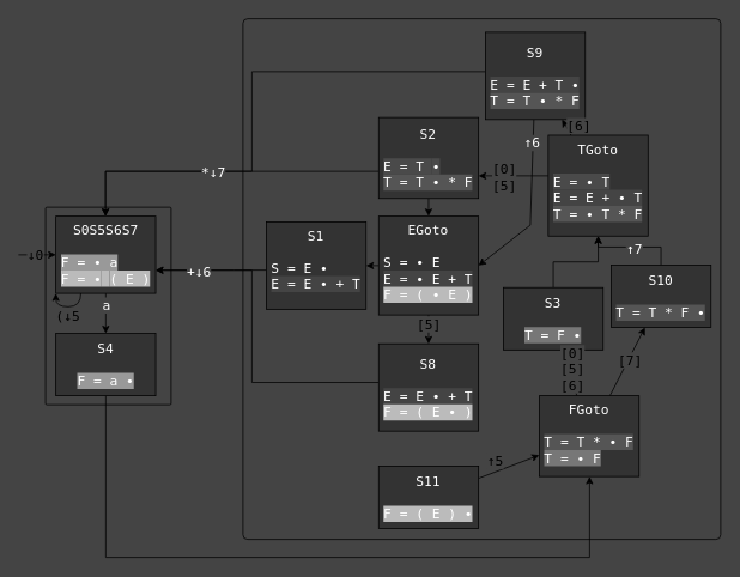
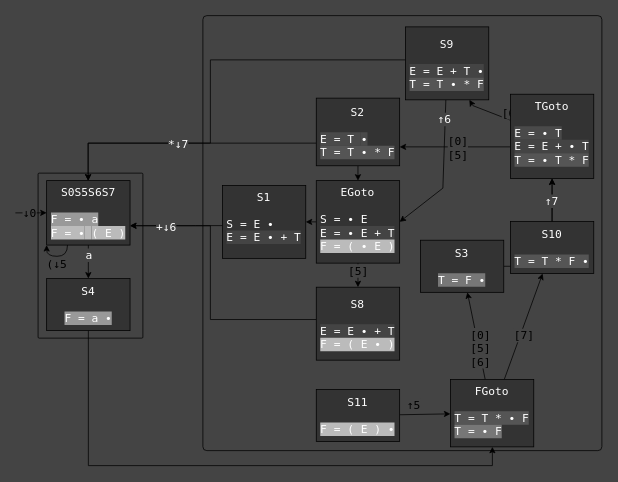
  <mxCell id="0" />
  <mxCell id="1" parent="0" />
  <mxCell id="2" value="&lt;div style=&quot;font-size: 15px;&quot;&gt;&lt;br&gt;&lt;/div&gt;" style="rounded=1;whiteSpace=wrap;html=1;fontFamily=monospace;spacingLeft=0;fontSize=15;fillColor=none;fontColor=#FFFFFF;arcSize=1;" vertex="1" parent="1"><mxGeometry x="50.28" y="230" width="139.72" height="220" as="geometry" /></mxCell>
  <mxCell id="3" value="&lt;div style=&quot;font-size: 15px;&quot;&gt;&lt;br&gt;&lt;/div&gt;" style="rounded=1;whiteSpace=wrap;html=1;fontFamily=monospace;spacingLeft=0;fontSize=15;fillColor=none;fontColor=#FFFFFF;arcSize=1;" parent="1" vertex="1"><mxGeometry x="270" y="20" width="532" height="580" as="geometry" /></mxCell>
  <mxCell id="4" style="rounded=0;orthogonalLoop=1;jettySize=auto;html=1;fontFamily=monospace;spacingLeft=0;fontSize=15;fontColor=#FFFFFF;edgeStyle=orthogonalEdgeStyle;entryX=1;entryY=0.701;entryDx=0;entryDy=0;entryPerimeter=0;" parent="1" target="9" edge="1"><mxGeometry relative="1" as="geometry"><mxPoint x="172.88" y="294.449" as="targetPoint" /><mxPoint x="421.194" y="425.191" as="sourcePoint" /><Array as="points"><mxPoint x="280" y="425" /><mxPoint x="280" y="300" /><mxPoint x="173" y="300" /></Array></mxGeometry></mxCell>
  <mxCell id="5" style="rounded=0;orthogonalLoop=1;jettySize=auto;html=1;exitX=0;exitY=0.5;exitDx=0;exitDy=0;startArrow=classic;startFill=1;endArrow=none;endFill=0;fontFamily=monospace;spacingLeft=0;fontSize=15;fontColor=#FFFFFF;" parent="1" source="9" edge="1"><mxGeometry relative="1" as="geometry"><mxPoint x="20" y="283" as="targetPoint" /></mxGeometry></mxCell>
  <mxCell id="6" value="↓0" style="edgeLabel;html=1;align=center;verticalAlign=middle;resizable=0;points=[];fontFamily=monospace;fontSize=15;fontColor=default;labelBackgroundColor=#444444;fillColor=none;gradientColor=none;" parent="5" vertex="1" connectable="0"><mxGeometry x="0.093" y="1" relative="1" as="geometry"><mxPoint y="-1" as="offset" /></mxGeometry></mxCell>
  <mxCell id="7" style="rounded=0;orthogonalLoop=1;jettySize=auto;html=1;fontFamily=monospace;spacingLeft=0;fontSize=15;fontColor=#FFFFFF;edgeStyle=orthogonalEdgeStyle;" parent="1" source="9" target="17" edge="1"><mxGeometry relative="1" as="geometry"><Array as="points"><mxPoint x="117" y="440" /><mxPoint x="117" y="440" /></Array></mxGeometry></mxCell>
  <mxCell id="8" value="a" style="edgeLabel;html=1;align=center;verticalAlign=middle;resizable=0;points=[];rounded=0;fontFamily=monospace;spacingLeft=0;fontSize=15;labelBackgroundColor=#444444;fontColor=#FFFFFF;" parent="7" vertex="1" connectable="0"><mxGeometry x="0.529" relative="1" as="geometry"><mxPoint y="-21" as="offset" /></mxGeometry></mxCell>
  <mxCell id="9" value="&lt;div style=&quot;font-size: 15px;&quot;&gt;&lt;div&gt;S0S5S6S7&lt;/div&gt;&lt;div align=&quot;left&quot;&gt;&lt;br&gt;&lt;/div&gt;&lt;div align=&quot;justify&quot;&gt;&lt;span style=&quot;background-color: rgb(153, 153, 153); text-align: center;&quot;&gt;F = • a&lt;/span&gt;&lt;br&gt;&lt;/div&gt;&lt;div align=&quot;justify&quot;&gt;&lt;span style=&quot;background-color: rgb(187, 187, 187); text-align: center;&quot;&gt;F =&amp;nbsp;&lt;/span&gt;&lt;span style=&quot;background-color: rgb(187, 187, 187); text-align: center;&quot;&gt;•&lt;/span&gt;&lt;span style=&quot;background-color: rgb(187, 187, 187); text-align: center;&quot;&gt;&amp;nbsp;&lt;/span&gt;&lt;span style=&quot;background-color: rgb(187, 187, 187); text-align: center;&quot;&gt;( E )&lt;/span&gt;&lt;/div&gt;&lt;/div&gt;" style="rounded=0;whiteSpace=wrap;html=1;fontFamily=monospace;spacingLeft=0;fontSize=15;fillColor=#333333;fontColor=#FFFFFF;verticalAlign=top;" parent="1" vertex="1"><mxGeometry x="61.69" y="240" width="111.19" height="85.93" as="geometry" /></mxCell>
  <mxCell id="10" style="rounded=0;orthogonalLoop=1;jettySize=auto;html=1;fontFamily=monospace;spacingLeft=0;fontSize=15;fontColor=#FFFFFF;edgeStyle=orthogonalEdgeStyle;" parent="1" source="12" target="9" edge="1"><mxGeometry relative="1" as="geometry"><mxPoint x="339.661" y="152.933" as="sourcePoint" /><mxPoint x="117.286" y="455.43" as="targetPoint" /><Array as="points"><mxPoint x="260" y="300" /><mxPoint x="260" y="300" /></Array></mxGeometry></mxCell>
  <mxCell id="11" value="+↓6" style="edgeLabel;html=1;align=center;verticalAlign=middle;resizable=0;points=[];rotation=0;rounded=0;fontFamily=monospace;spacingLeft=0;fontSize=15;labelBackgroundColor=#444444;fontColor=#FFFFFF;" parent="10" vertex="1" connectable="0"><mxGeometry x="-0.084" relative="1" as="geometry"><mxPoint x="-20" y="1" as="offset" /></mxGeometry></mxCell>
  <mxCell id="12" value="&lt;div style=&quot;font-size: 15px;&quot;&gt;S1&lt;/div&gt;&lt;div align=&quot;left&quot; style=&quot;font-size: 15px;&quot;&gt;&lt;br style=&quot;font-size: 15px;&quot;&gt;&lt;/div&gt;&lt;div align=&quot;left&quot; style=&quot;font-size: 15px;&quot;&gt;S = E •&lt;/div&gt;&lt;div align=&quot;left&quot; style=&quot;font-size: 15px;&quot;&gt;&lt;span style=&quot;font-size: 15px; background-color: rgb(68, 68, 68);&quot;&gt;E = E&amp;nbsp;• + T&lt;/span&gt;&lt;/div&gt;" style="rounded=0;whiteSpace=wrap;html=1;fontFamily=monospace;spacingLeft=0;fontSize=15;fillColor=#333333;fontColor=#FFFFFF;verticalAlign=top;" parent="1" vertex="1"><mxGeometry x="296.005" y="246.352" width="111.186" height="97.29" as="geometry" /></mxCell>
  <mxCell id="13" style="rounded=0;orthogonalLoop=1;jettySize=auto;html=1;fontFamily=monospace;fontSize=15;fontColor=default;labelBackgroundColor=#444444;resizable=0;edgeStyle=orthogonalEdgeStyle;" parent="1" source="14" target="41" edge="1"><mxGeometry relative="1" as="geometry" /></mxCell>
  <mxCell id="14" value="&lt;div style=&quot;font-size: 15px;&quot;&gt;S3&lt;/div&gt;&lt;div align=&quot;left&quot; style=&quot;font-size: 15px;&quot;&gt;&lt;br style=&quot;font-size: 15px;&quot;&gt;&lt;/div&gt;&lt;div align=&quot;left&quot; style=&quot;font-size: 15px;&quot;&gt;&lt;span style=&quot;background-color: rgb(119, 119, 119); font-size: 15px;&quot;&gt;T = F •&lt;/span&gt;&lt;/div&gt;" style="rounded=0;whiteSpace=wrap;html=1;fontFamily=monospace;spacingLeft=0;fontSize=15;fillColor=#333333;fontColor=#FFFFFF;" parent="1" vertex="1"><mxGeometry x="560.004" y="319.447" width="111.186" height="69.493" as="geometry" /></mxCell>
  <mxCell id="15" style="rounded=0;orthogonalLoop=1;jettySize=auto;html=1;fontFamily=monospace;spacingLeft=0;fontSize=15;fontColor=#FFFFFF;edgeStyle=orthogonalEdgeStyle;" parent="1" source="31" target="9" edge="1"><mxGeometry relative="1" as="geometry"><mxPoint x="321.19" y="192.967" as="targetPoint" /><Array as="points"><mxPoint x="117" y="190" /></Array></mxGeometry></mxCell>
  <mxCell id="16" style="edgeStyle=orthogonalEdgeStyle;shape=connector;rounded=0;orthogonalLoop=1;jettySize=auto;html=1;strokeColor=default;align=center;verticalAlign=middle;fontFamily=monospace;fontSize=15;fontColor=default;labelBackgroundColor=#444444;resizable=0;endArrow=classic;" parent="1" source="17" target="46" edge="1"><mxGeometry relative="1" as="geometry"><Array as="points"><mxPoint x="117" y="620" /><mxPoint x="656" y="620" /></Array></mxGeometry></mxCell>
  <mxCell id="17" value="&lt;div style=&quot;font-size: 15px;&quot;&gt;S4&lt;br style=&quot;font-size: 15px;&quot;&gt;&lt;/div&gt;&lt;div align=&quot;left&quot; style=&quot;font-size: 15px;&quot;&gt;&lt;br style=&quot;font-size: 15px;&quot;&gt;&lt;/div&gt;&lt;div align=&quot;left&quot; style=&quot;font-size: 15px;&quot;&gt;&lt;span style=&quot;background-color: rgb(153, 153, 153); font-size: 15px;&quot;&gt;F = a •&lt;/span&gt;&lt;/div&gt;" style="rounded=0;whiteSpace=wrap;html=1;fontFamily=monospace;spacingLeft=0;fontSize=15;fillColor=#333333;fontColor=#FFFFFF;" parent="1" vertex="1"><mxGeometry x="61.695" y="370.509" width="111.186" height="69.493" as="geometry" /></mxCell>
  <mxCell id="18" style="rounded=0;orthogonalLoop=1;jettySize=auto;html=1;fontFamily=monospace;spacingLeft=0;fontSize=15;fontColor=#FFFFFF;edgeStyle=orthogonalEdgeStyle;" parent="1" source="22" target="9" edge="1"><mxGeometry relative="1" as="geometry"><mxPoint x="265.595" y="188.83" as="targetPoint" /><Array as="points"><mxPoint x="280" y="79" /><mxPoint x="280" y="190" /><mxPoint x="117" y="190" /></Array></mxGeometry></mxCell>
  <mxCell id="19" value="*↓7" style="edgeLabel;html=1;align=center;verticalAlign=middle;resizable=0;points=[];rounded=0;fontFamily=monospace;spacingLeft=0;fontSize=15;fontColor=#FFFFFF;labelBackgroundColor=#444444;" parent="18" vertex="1" connectable="0"><mxGeometry x="-0.655" relative="1" as="geometry"><mxPoint x="-203" y="111" as="offset" /></mxGeometry></mxCell>
  <mxCell id="20" style="shape=connector;rounded=0;orthogonalLoop=1;jettySize=auto;html=1;strokeColor=default;align=center;verticalAlign=middle;fontFamily=monospace;fontSize=15;fontColor=default;labelBackgroundColor=#444444;resizable=0;endArrow=classic;entryX=1;entryY=0.5;entryDx=0;entryDy=0;" parent="1" source="22" target="36" edge="1"><mxGeometry relative="1" as="geometry"><Array as="points"><mxPoint x="590" y="250" /></Array></mxGeometry></mxCell>
  <mxCell id="21" value="&lt;span style=&quot;color: rgb(255, 255, 255);&quot;&gt;↑6&lt;/span&gt;" style="edgeLabel;html=1;align=center;verticalAlign=middle;resizable=0;points=[];fontFamily=monospace;fontSize=15;fontColor=default;labelBackgroundColor=#444444;fillColor=none;gradientColor=none;" parent="20" vertex="1" connectable="0"><mxGeometry x="-0.265" y="3" relative="1" as="geometry"><mxPoint x="-3" y="-45" as="offset" /></mxGeometry></mxCell>
  <mxCell id="22" value="&lt;div style=&quot;font-size: 15px;&quot;&gt;S9&lt;/div&gt;&lt;div align=&quot;left&quot; style=&quot;font-size: 15px;&quot;&gt;&lt;br style=&quot;font-size: 15px;&quot;&gt;&lt;/div&gt;&lt;div align=&quot;left&quot; style=&quot;font-size: 15px;&quot;&gt;&lt;span style=&quot;font-size: 15px; background-color: rgb(68, 68, 68);&quot;&gt;E = E + T •&lt;/span&gt;&lt;/div&gt;&lt;div align=&quot;left&quot; style=&quot;font-size: 15px;&quot;&gt;&lt;span style=&quot;background-color: rgb(85, 85, 85); font-size: 15px;&quot;&gt;T = T&amp;nbsp;• * F&lt;/span&gt;&lt;/div&gt;" style="rounded=0;whiteSpace=wrap;html=1;fontFamily=monospace;spacingLeft=0;fontSize=15;fillColor=#333333;fontColor=#FFFFFF;" parent="1" vertex="1"><mxGeometry x="540.004" y="35.003" width="111.186" height="97.29" as="geometry" /></mxCell>
  <mxCell id="23" style="rounded=0;orthogonalLoop=1;jettySize=auto;html=1;fontFamily=monospace;fontSize=15;fontColor=default;labelBackgroundColor=#444444;resizable=0;edgeStyle=orthogonalEdgeStyle;" parent="1" source="25" target="41" edge="1"><mxGeometry relative="1" as="geometry" /></mxCell>
  <mxCell id="24" value="&lt;span style=&quot;color: rgb(255, 255, 255);&quot;&gt;↑7&lt;/span&gt;" style="edgeLabel;html=1;align=center;verticalAlign=middle;resizable=0;points=[];fontFamily=monospace;fontSize=15;fontColor=default;labelBackgroundColor=#444444;fillColor=none;gradientColor=none;" parent="23" vertex="1" connectable="0"><mxGeometry x="-0.023" y="1" relative="1" as="geometry"><mxPoint as="offset" /></mxGeometry></mxCell>
  <mxCell id="25" value="&lt;div style=&quot;font-size: 15px;&quot;&gt;S10&lt;/div&gt;&lt;div align=&quot;left&quot; style=&quot;font-size: 15px;&quot;&gt;&lt;br style=&quot;font-size: 15px;&quot;&gt;&lt;/div&gt;&lt;div align=&quot;left&quot; style=&quot;font-size: 15px;&quot;&gt;&lt;span style=&quot;background-color: rgb(85, 85, 85); font-size: 15px;&quot;&gt;T = T * F •&lt;/span&gt;&lt;/div&gt;" style="rounded=0;whiteSpace=wrap;html=1;fontFamily=monospace;spacingLeft=0;fontSize=15;fillColor=#333333;fontColor=#FFFFFF;" parent="1" vertex="1"><mxGeometry x="680.004" y="294.446" width="111.186" height="69.493" as="geometry" /></mxCell>
  <mxCell id="26" value="&lt;div style=&quot;font-size: 15px;&quot;&gt;S8&lt;/div&gt;&lt;div align=&quot;left&quot; style=&quot;font-size: 15px;&quot;&gt;&lt;br style=&quot;font-size: 15px;&quot;&gt;&lt;/div&gt;&lt;div align=&quot;left&quot; style=&quot;font-size: 15px;&quot;&gt;&lt;span style=&quot;font-size: 15px; background-color: rgb(68, 68, 68);&quot;&gt;E = E • + T&lt;/span&gt;&lt;/div&gt;&lt;div align=&quot;left&quot; style=&quot;font-size: 15px;&quot;&gt;&lt;span style=&quot;background-color: rgb(187, 187, 187); font-size: 15px;&quot;&gt;F = ( E • )&lt;/span&gt;&lt;/div&gt;" style="rounded=0;whiteSpace=wrap;html=1;fontFamily=monospace;spacingLeft=0;fontSize=15;fillColor=#333333;fontColor=#FFFFFF;" parent="1" vertex="1"><mxGeometry x="421.194" y="382.09" width="111.186" height="97.29" as="geometry" /></mxCell>
  <mxCell id="27" style="edgeStyle=none;shape=connector;rounded=0;orthogonalLoop=1;jettySize=auto;html=1;strokeColor=default;align=center;verticalAlign=middle;fontFamily=monospace;fontSize=15;fontColor=default;labelBackgroundColor=#444444;resizable=0;endArrow=classic;" parent="1" source="29" target="46" edge="1"><mxGeometry relative="1" as="geometry" /></mxCell>
  <mxCell id="28" value="↑5" style="edgeLabel;html=1;align=center;verticalAlign=middle;resizable=0;points=[];fontFamily=monospace;fontSize=15;fontColor=default;labelBackgroundColor=#444444;fillColor=none;gradientColor=none;" parent="27" vertex="1" connectable="0"><mxGeometry x="-0.458" y="1" relative="1" as="geometry"><mxPoint y="-12" as="offset" /></mxGeometry></mxCell>
  <mxCell id="29" value="&lt;div style=&quot;font-size: 15px;&quot;&gt;S11&lt;/div&gt;&lt;div style=&quot;font-size: 15px;&quot;&gt;&lt;br style=&quot;font-size: 15px;&quot;&gt;&lt;/div&gt;&lt;div style=&quot;font-size: 15px;&quot;&gt;&lt;span style=&quot;background-color: rgb(187, 187, 187); font-size: 15px;&quot;&gt;F = ( E ) •&lt;/span&gt;&lt;/div&gt;" style="rounded=0;whiteSpace=wrap;html=1;fontFamily=monospace;spacingLeft=0;fontSize=15;fillColor=#333333;fontColor=#FFFFFF;" parent="1" vertex="1"><mxGeometry x="421.194" y="518.407" width="111.186" height="69.493" as="geometry" /></mxCell>
  <mxCell id="30" style="edgeStyle=none;shape=connector;rounded=0;orthogonalLoop=1;jettySize=auto;html=1;strokeColor=default;align=center;verticalAlign=middle;fontFamily=monospace;fontSize=15;fontColor=default;labelBackgroundColor=#444444;resizable=0;endArrow=classic;" parent="1" source="31" target="36" edge="1"><mxGeometry relative="1" as="geometry" /></mxCell>
  <mxCell id="31" value="&lt;div style=&quot;font-size: 15px;&quot;&gt;S2&lt;/div&gt;&lt;div align=&quot;left&quot; style=&quot;font-size: 15px;&quot;&gt;&lt;br style=&quot;font-size: 15px;&quot;&gt;&lt;/div&gt;&lt;div align=&quot;left&quot; style=&quot;font-size: 15px;&quot;&gt;&lt;span style=&quot;text-align: center; background-color: rgb(74, 74, 74);&quot;&gt;E = T&lt;/span&gt;&lt;span style=&quot;text-align: center; background-color: rgb(74, 74, 74);&quot;&gt;&amp;nbsp;&lt;/span&gt;&lt;span style=&quot;text-align: center; background-color: rgb(74, 74, 74);&quot;&gt;•&lt;/span&gt;&lt;br&gt;&lt;/div&gt;&lt;div align=&quot;left&quot; style=&quot;font-size: 15px;&quot;&gt;&lt;span style=&quot;background-color: rgb(85, 85, 85); font-size: 15px;&quot;&gt;T = T • * F&lt;/span&gt;&lt;/div&gt;" style="rounded=0;whiteSpace=wrap;html=1;fontFamily=monospace;spacingLeft=0;fontSize=15;fillColor=#333333;fontColor=#FFFFFF;" parent="1" vertex="1"><mxGeometry x="421.19" y="130" width="111.19" height="90.2" as="geometry" /></mxCell>
  <mxCell id="32" style="edgeStyle=none;shape=connector;rounded=0;orthogonalLoop=1;jettySize=auto;html=1;strokeColor=default;align=center;verticalAlign=middle;fontFamily=monospace;fontSize=15;fontColor=default;labelBackgroundColor=#444444;resizable=0;endArrow=classic;" parent="1" source="36" target="26" edge="1"><mxGeometry relative="1" as="geometry" /></mxCell>
  <mxCell id="33" value="[5]" style="edgeLabel;html=1;align=center;verticalAlign=middle;resizable=0;points=[];fontFamily=monospace;fontSize=15;fontColor=default;labelBackgroundColor=#444444;fillColor=none;gradientColor=none;" parent="32" vertex="1" connectable="0"><mxGeometry x="0.195" y="2" relative="1" as="geometry"><mxPoint x="-2" y="-9" as="offset" /></mxGeometry></mxCell>
  <mxCell id="34" style="edgeStyle=none;shape=connector;rounded=0;orthogonalLoop=1;jettySize=auto;html=1;strokeColor=default;align=center;verticalAlign=middle;fontFamily=monospace;fontSize=15;fontColor=default;labelBackgroundColor=#444444;resizable=0;endArrow=classic;" parent="1" source="36" target="12" edge="1"><mxGeometry relative="1" as="geometry"><Array as="points" /></mxGeometry></mxCell>
  <mxCell id="35" value="[0]" style="edgeLabel;html=1;align=center;verticalAlign=middle;resizable=0;points=[];fontFamily=monospace;fontSize=15;fontColor=default;labelBackgroundColor=#444444;fillColor=none;gradientColor=none;" parent="34" vertex="1" connectable="0"><mxGeometry x="-0.272" y="-1" relative="1" as="geometry"><mxPoint x="63" y="-22" as="offset" /></mxGeometry></mxCell>
  <mxCell id="36" value="&lt;div style=&quot;font-size: 15px;&quot;&gt;&lt;div&gt;EGoto&lt;/div&gt;&lt;div align=&quot;left&quot;&gt;&lt;br&gt;&lt;/div&gt;&lt;div align=&quot;justify&quot;&gt;&lt;div style=&quot;text-align: left;&quot;&gt;S = • E&lt;/div&gt;&lt;/div&gt;&lt;div align=&quot;justify&quot;&gt;&lt;span style=&quot;background-color: rgb(68, 68, 68);&quot;&gt;E = • E + T&lt;/span&gt;&lt;/div&gt;&lt;div align=&quot;justify&quot;&gt;&lt;span style=&quot;background-color: rgb(187, 187, 187); text-align: center;&quot;&gt;F = ( • E )&lt;/span&gt;&lt;br&gt;&lt;/div&gt;&lt;/div&gt;" style="rounded=0;whiteSpace=wrap;html=1;fontFamily=monospace;spacingLeft=0;fontSize=15;fillColor=#333333;fontColor=#FFFFFF;verticalAlign=top;" parent="1" vertex="1"><mxGeometry x="421.19" y="240" width="111.19" height="110" as="geometry" /></mxCell>
  <mxCell id="37" style="rounded=0;orthogonalLoop=1;jettySize=auto;html=1;fontFamily=monospace;fontSize=15;fontColor=default;labelBackgroundColor=#444444;resizable=0;" parent="1" source="41" target="22" edge="1"><mxGeometry relative="1" as="geometry"><Array as="points"><mxPoint x="630" y="140" /></Array></mxGeometry></mxCell>
  <mxCell id="38" value="[6]" style="edgeLabel;html=1;align=center;verticalAlign=middle;resizable=0;points=[];fontFamily=monospace;fontSize=15;fontColor=default;labelBackgroundColor=#444444;fillColor=none;gradientColor=none;" parent="37" vertex="1" connectable="0"><mxGeometry x="-0.703" y="2" relative="1" as="geometry"><mxPoint x="11" y="-10" as="offset" /></mxGeometry></mxCell>
  <mxCell id="39" style="rounded=0;orthogonalLoop=1;jettySize=auto;html=1;fontFamily=monospace;fontSize=15;fontColor=default;labelBackgroundColor=#444444;resizable=0;edgeStyle=orthogonalEdgeStyle;" parent="1" source="41" target="31" edge="1"><mxGeometry relative="1" as="geometry"><Array as="points"><mxPoint x="590" y="195" /><mxPoint x="590" y="195" /></Array></mxGeometry></mxCell>
  <mxCell id="40" value="[0]&lt;br&gt;[5]" style="edgeLabel;html=1;align=center;verticalAlign=middle;resizable=0;points=[];fontFamily=monospace;fontSize=15;fontColor=default;labelBackgroundColor=#444444;fillColor=none;gradientColor=none;" parent="39" vertex="1" connectable="0"><mxGeometry x="-0.387" y="-3" relative="1" as="geometry"><mxPoint x="-26" y="3" as="offset" /></mxGeometry></mxCell>
- <mxCell id="41" value="&lt;div style=&quot;font-size: 15px;&quot;&gt;&lt;div&gt;TGoto&lt;/div&gt;&lt;div align=&quot;left&quot;&gt;&lt;br&gt;&lt;/div&gt;&lt;div align=&quot;justify&quot;&gt;&lt;span style=&quot;background-color: rgb(74, 74, 74); text-align: left;&quot;&gt;E = • T&lt;/span&gt;&lt;br&gt;&lt;/div&gt;&lt;div align=&quot;justify&quot;&gt;&lt;div align=&quot;left&quot;&gt;&lt;span style=&quot;background-color: rgb(68, 68, 68);&quot;&gt;E = E + • T&lt;/span&gt;&lt;/div&gt;&lt;/div&gt;&lt;div align=&quot;justify&quot;&gt;&lt;span style=&quot;background-color: rgb(85, 85, 85);&quot;&gt;T = • T * F&lt;/span&gt;&lt;/div&gt;&lt;div align=&quot;justify&quot;&gt;&lt;br&gt;&lt;/div&gt;&lt;/div&gt;" style="rounded=0;whiteSpace=wrap;html=1;fontFamily=monospace;spacingLeft=0;fontSize=15;fillColor=#333333;fontColor=#FFFFFF;verticalAlign=top;" parent="1" vertex="1"><mxGeometry x="610" y="149.8" width="111.19" height="112.36" as="geometry" /></mxCell>
+ <mxCell id="41" value="&lt;div style=&quot;font-size: 15px;&quot;&gt;&lt;div&gt;TGoto&lt;/div&gt;&lt;div align=&quot;left&quot;&gt;&lt;br&gt;&lt;/div&gt;&lt;div align=&quot;justify&quot;&gt;&lt;span style=&quot;background-color: rgb(74, 74, 74); text-align: left;&quot;&gt;E = • T&lt;/span&gt;&lt;br&gt;&lt;/div&gt;&lt;div align=&quot;justify&quot;&gt;&lt;div align=&quot;left&quot;&gt;&lt;span style=&quot;background-color: rgb(68, 68, 68);&quot;&gt;E = E + • T&lt;/span&gt;&lt;/div&gt;&lt;/div&gt;&lt;div align=&quot;justify&quot;&gt;&lt;span style=&quot;background-color: rgb(85, 85, 85);&quot;&gt;T = • T * F&lt;/span&gt;&lt;/div&gt;&lt;div align=&quot;justify&quot;&gt;&lt;br&gt;&lt;/div&gt;&lt;/div&gt;" style="rounded=0;whiteSpace=wrap;html=1;fontFamily=monospace;spacingLeft=0;fontSize=15;fillColor=#333333;fontColor=#FFFFFF;verticalAlign=top;" parent="1" vertex="1"><mxGeometry x="680" y="124.8" width="111.19" height="112.36" as="geometry" /></mxCell>
  <mxCell id="42" style="edgeStyle=none;shape=connector;rounded=0;orthogonalLoop=1;jettySize=auto;html=1;strokeColor=default;align=center;verticalAlign=middle;fontFamily=monospace;fontSize=15;fontColor=default;labelBackgroundColor=#444444;resizable=0;endArrow=classic;" parent="1" source="46" target="25" edge="1"><mxGeometry relative="1" as="geometry" /></mxCell>
  <mxCell id="43" value="[7]" style="edgeLabel;html=1;align=center;verticalAlign=middle;resizable=0;points=[];fontFamily=monospace;fontSize=15;fontColor=default;labelBackgroundColor=#444444;fillColor=none;gradientColor=none;" parent="42" vertex="1" connectable="0"><mxGeometry x="-0.446" y="-1" relative="1" as="geometry"><mxPoint x="10" y="-20" as="offset" /></mxGeometry></mxCell>
  <mxCell id="44" style="edgeStyle=none;shape=connector;rounded=0;orthogonalLoop=1;jettySize=auto;html=1;strokeColor=default;align=center;verticalAlign=middle;fontFamily=monospace;fontSize=15;fontColor=default;labelBackgroundColor=#444444;resizable=0;endArrow=classic;" parent="1" source="46" target="14" edge="1"><mxGeometry relative="1" as="geometry"><Array as="points" /></mxGeometry></mxCell>
  <mxCell id="45" value="[0]&lt;div&gt;[5]&lt;/div&gt;&lt;div&gt;[6]&lt;/div&gt;" style="edgeLabel;html=1;align=center;verticalAlign=middle;resizable=0;points=[];fontFamily=monospace;fontSize=15;fontColor=default;labelBackgroundColor=#444444;fillColor=none;gradientColor=none;" parent="44" vertex="1" connectable="0"><mxGeometry x="-0.652" y="2" relative="1" as="geometry"><mxPoint x="-1" y="-22" as="offset" /></mxGeometry></mxCell>
- <mxCell id="46" value="&lt;div style=&quot;font-size: 15px;&quot;&gt;&lt;div&gt;FGoto&lt;/div&gt;&lt;div align=&quot;left&quot;&gt;&lt;br&gt;&lt;/div&gt;&lt;div align=&quot;justify&quot;&gt;&lt;span style=&quot;text-align: -webkit-left; background-color: rgb(85, 85, 85);&quot;&gt;T = T * • F&lt;/span&gt;&lt;span style=&quot;background-color: rgb(119, 119, 119); text-align: center;&quot;&gt;&lt;br&gt;&lt;/span&gt;&lt;/div&gt;&lt;div align=&quot;justify&quot;&gt;&lt;span style=&quot;background-color: rgb(119, 119, 119); text-align: center;&quot;&gt;T = • F&lt;/span&gt;&lt;br&gt;&lt;/div&gt;&lt;div align=&quot;justify&quot;&gt;&lt;br&gt;&lt;/div&gt;&lt;/div&gt;" style="rounded=0;whiteSpace=wrap;html=1;fontFamily=monospace;spacingLeft=0;fontSize=15;fillColor=#333333;fontColor=#FFFFFF;verticalAlign=top;" parent="1" vertex="1"><mxGeometry x="600" y="440" width="111.19" height="90" as="geometry" /></mxCell>
+ <mxCell id="46" value="&lt;div style=&quot;font-size: 15px;&quot;&gt;&lt;div&gt;FGoto&lt;/div&gt;&lt;div align=&quot;left&quot;&gt;&lt;br&gt;&lt;/div&gt;&lt;div align=&quot;justify&quot;&gt;&lt;span style=&quot;text-align: -webkit-left; background-color: rgb(85, 85, 85);&quot;&gt;T = T * • F&lt;/span&gt;&lt;span style=&quot;background-color: rgb(119, 119, 119); text-align: center;&quot;&gt;&lt;br&gt;&lt;/span&gt;&lt;/div&gt;&lt;div align=&quot;justify&quot;&gt;&lt;span style=&quot;background-color: rgb(119, 119, 119); text-align: center;&quot;&gt;T = • F&lt;/span&gt;&lt;br&gt;&lt;/div&gt;&lt;div align=&quot;justify&quot;&gt;&lt;br&gt;&lt;/div&gt;&lt;/div&gt;" style="rounded=0;whiteSpace=wrap;html=1;fontFamily=monospace;spacingLeft=0;fontSize=15;fillColor=#333333;fontColor=#FFFFFF;verticalAlign=top;" parent="1" vertex="1"><mxGeometry x="600" y="505" width="111.19" height="90" as="geometry" /></mxCell>
  <mxCell id="47" style="edgeStyle=orthogonalEdgeStyle;shape=connector;rounded=0;orthogonalLoop=1;jettySize=auto;html=1;exitX=0.25;exitY=1;exitDx=0;exitDy=0;strokeColor=default;align=center;verticalAlign=middle;fontFamily=monospace;fontSize=15;fontColor=default;labelBackgroundColor=#444444;resizable=0;endArrow=classic;curved=1;entryX=0;entryY=1;entryDx=0;entryDy=0;" parent="1" source="9" target="9" edge="1"><mxGeometry relative="1" as="geometry"><mxPoint x="61.69" y="326.27" as="targetPoint" /><Array as="points"><mxPoint x="90" y="340.94" /><mxPoint x="62" y="340.94" /></Array><mxPoint x="88.69" y="326.27" as="sourcePoint" /></mxGeometry></mxCell>
  <mxCell id="48" value="(↓5" style="edgeLabel;html=1;align=center;verticalAlign=middle;resizable=0;points=[];fontFamily=monospace;fontSize=15;fontColor=default;labelBackgroundColor=#444444;fillColor=none;gradientColor=none;" parent="47" vertex="1" connectable="0"><mxGeometry x="-0.006" y="1" relative="1" as="geometry"><mxPoint x="-1" y="9" as="offset" /></mxGeometry></mxCell>
